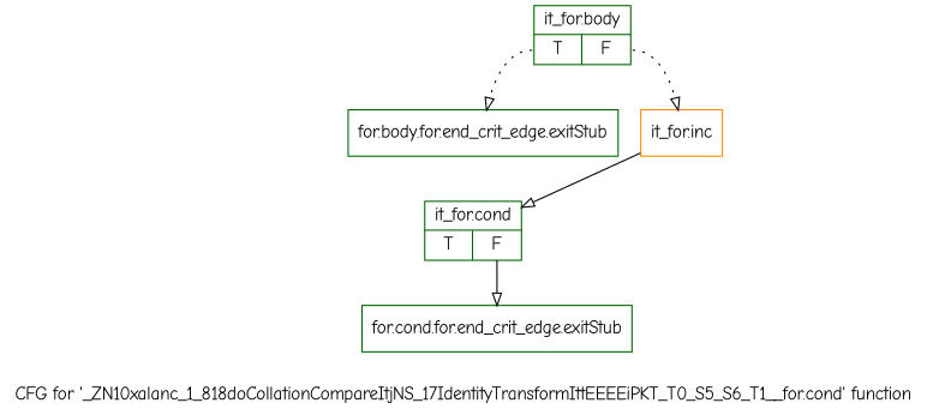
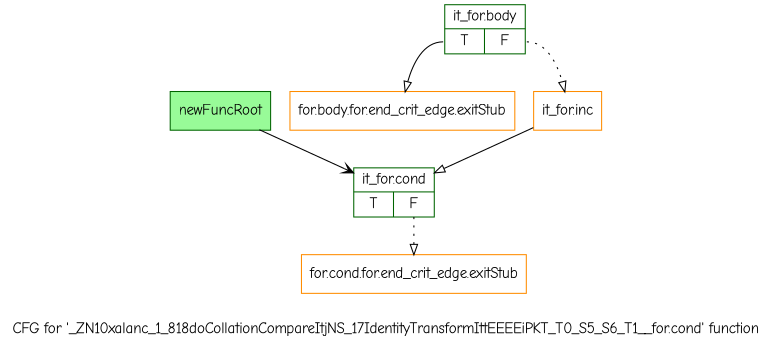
  digraph {
    fontname="Comic Neue"
    label="CFG for '_ZN10xalanc_1_818doCollationCompareItjNS_17IdentityTransformIttEEEEiPKT_T0_S5_S6_T1__for.cond' function"
    node [color=darkgreen fillcolor=white fontname="Comic Neue" shape=record style=filled]
    edge [arrowhead=onormal fontname="Comic Neue" style=solid]
+   n1 [fillcolor=palegreen label="{newFuncRoot}"]
    n2 [label="{it_for.cond|{<s0>T|<s1>F}}"]
-   n3 [label="{for.cond.for.end_crit_edge.exitStub}"]
+   n3 [color=darkorange label="{for.cond.for.end_crit_edge.exitStub}"]
    n4 [label="{it_for.body|{<s0>T|<s1>F}}"]
-   n5 [label="{for.body.for.end_crit_edge.exitStub}"]
+   n5 [color=darkorange label="{for.body.for.end_crit_edge.exitStub}"]
    n6 [color=darkorange label="{it_for.inc}"]
-   n2 -> n3 [tailport=s1]
-   n4 -> n5 [style=dotted tailport=s0]
+   n1 -> n2 [arrowhead=vee]
+   n2 -> n3 [style=dotted tailport=s1]
+   n4 -> n5 [tailport=s0]
    n4 -> n6 [style=dotted tailport=s1]
    n6 -> n2
  }
